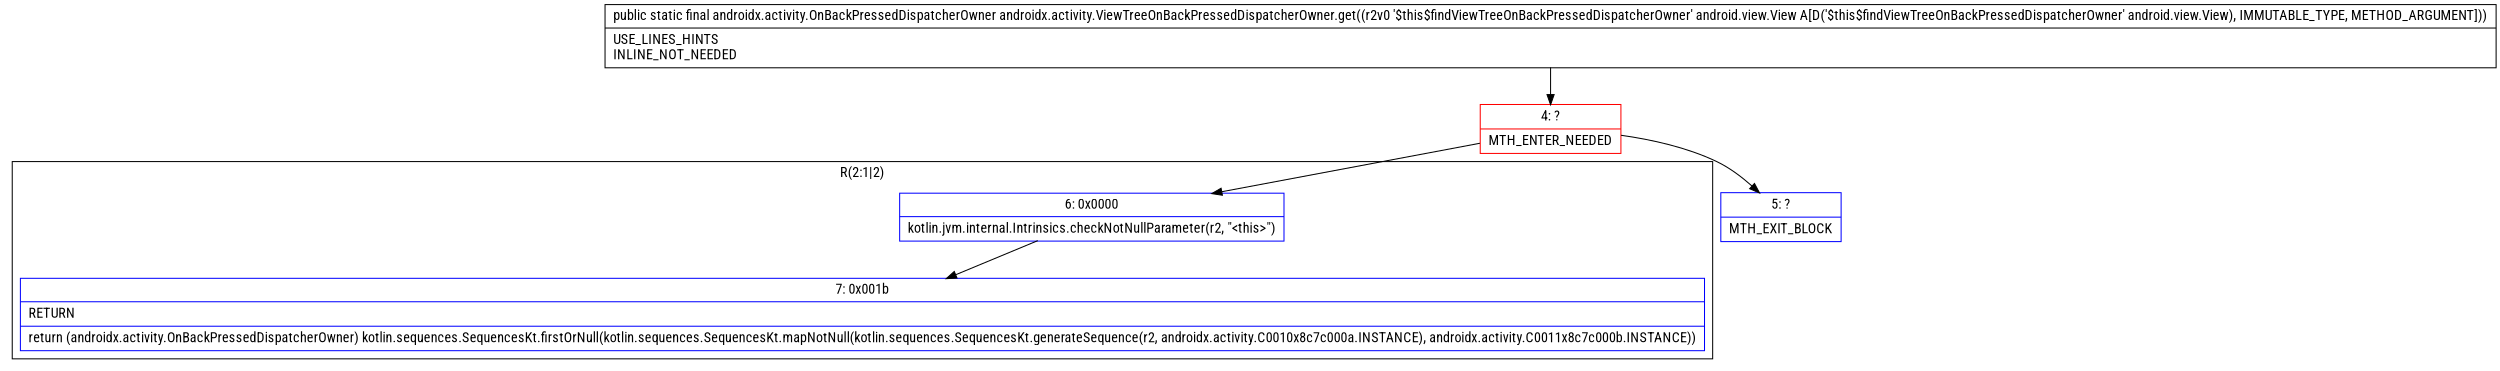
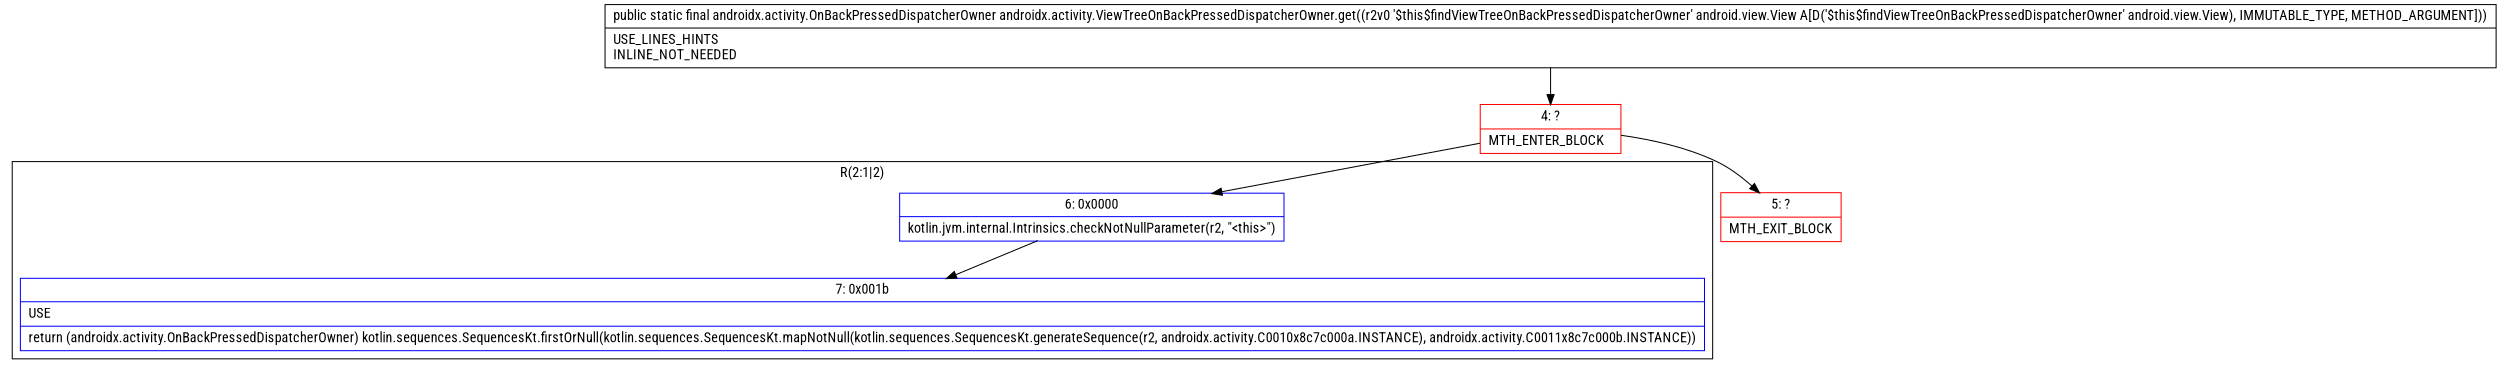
  digraph {
    fontname="Roboto Condensed"
    node [color=blue fontname="Roboto Condensed" shape=record]
    edge [fontname="Roboto Condensed"]
    n1 [label="{6\:\ 0x0000|kotlin.jvm.internal.Intrinsics.checkNotNullParameter(r2, \"\<this\>\")\l}"]
-   n2 [label="{7\:\ 0x001b|RETURN\l|return (androidx.activity.OnBackPressedDispatcherOwner) kotlin.sequences.SequencesKt.firstOrNull(kotlin.sequences.SequencesKt.mapNotNull(kotlin.sequences.SequencesKt.generateSequence(r2, androidx.activity.C0010x8c7c000a.INSTANCE), androidx.activity.C0011x8c7c000b.INSTANCE))\l}"]
-   n3 [label="{5\:\ ?|MTH_EXIT_BLOCK\l}"]
-   n4 [color=red label="{4\:\ ?|MTH_ENTER_NEEDED\l}"]
+   n2 [label="{7\:\ 0x001b|USE\l|return (androidx.activity.OnBackPressedDispatcherOwner) kotlin.sequences.SequencesKt.firstOrNull(kotlin.sequences.SequencesKt.mapNotNull(kotlin.sequences.SequencesKt.generateSequence(r2, androidx.activity.C0010x8c7c000a.INSTANCE), androidx.activity.C0011x8c7c000b.INSTANCE))\l}"]
+   n3 [color=red label="{5\:\ ?|MTH_EXIT_BLOCK\l}"]
+   n4 [color=red label="{4\:\ ?|MTH_ENTER_BLOCK\l}"]
    n5 [label="{public static final androidx.activity.OnBackPressedDispatcherOwner androidx.activity.ViewTreeOnBackPressedDispatcherOwner.get((r2v0 '$this$findViewTreeOnBackPressedDispatcherOwner' android.view.View A[D('$this$findViewTreeOnBackPressedDispatcherOwner' android.view.View), IMMUTABLE_TYPE, METHOD_ARGUMENT]))  | USE_LINES_HINTS\lINLINE_NOT_NEEDED\l}" color=""]
    subgraph cluster_1 {
      label="R(2:1|2)"
      n1
      n2
    }
    n1 -> n2
    n4 -> n1
    n4 -> n3
    n5 -> n4
  }
